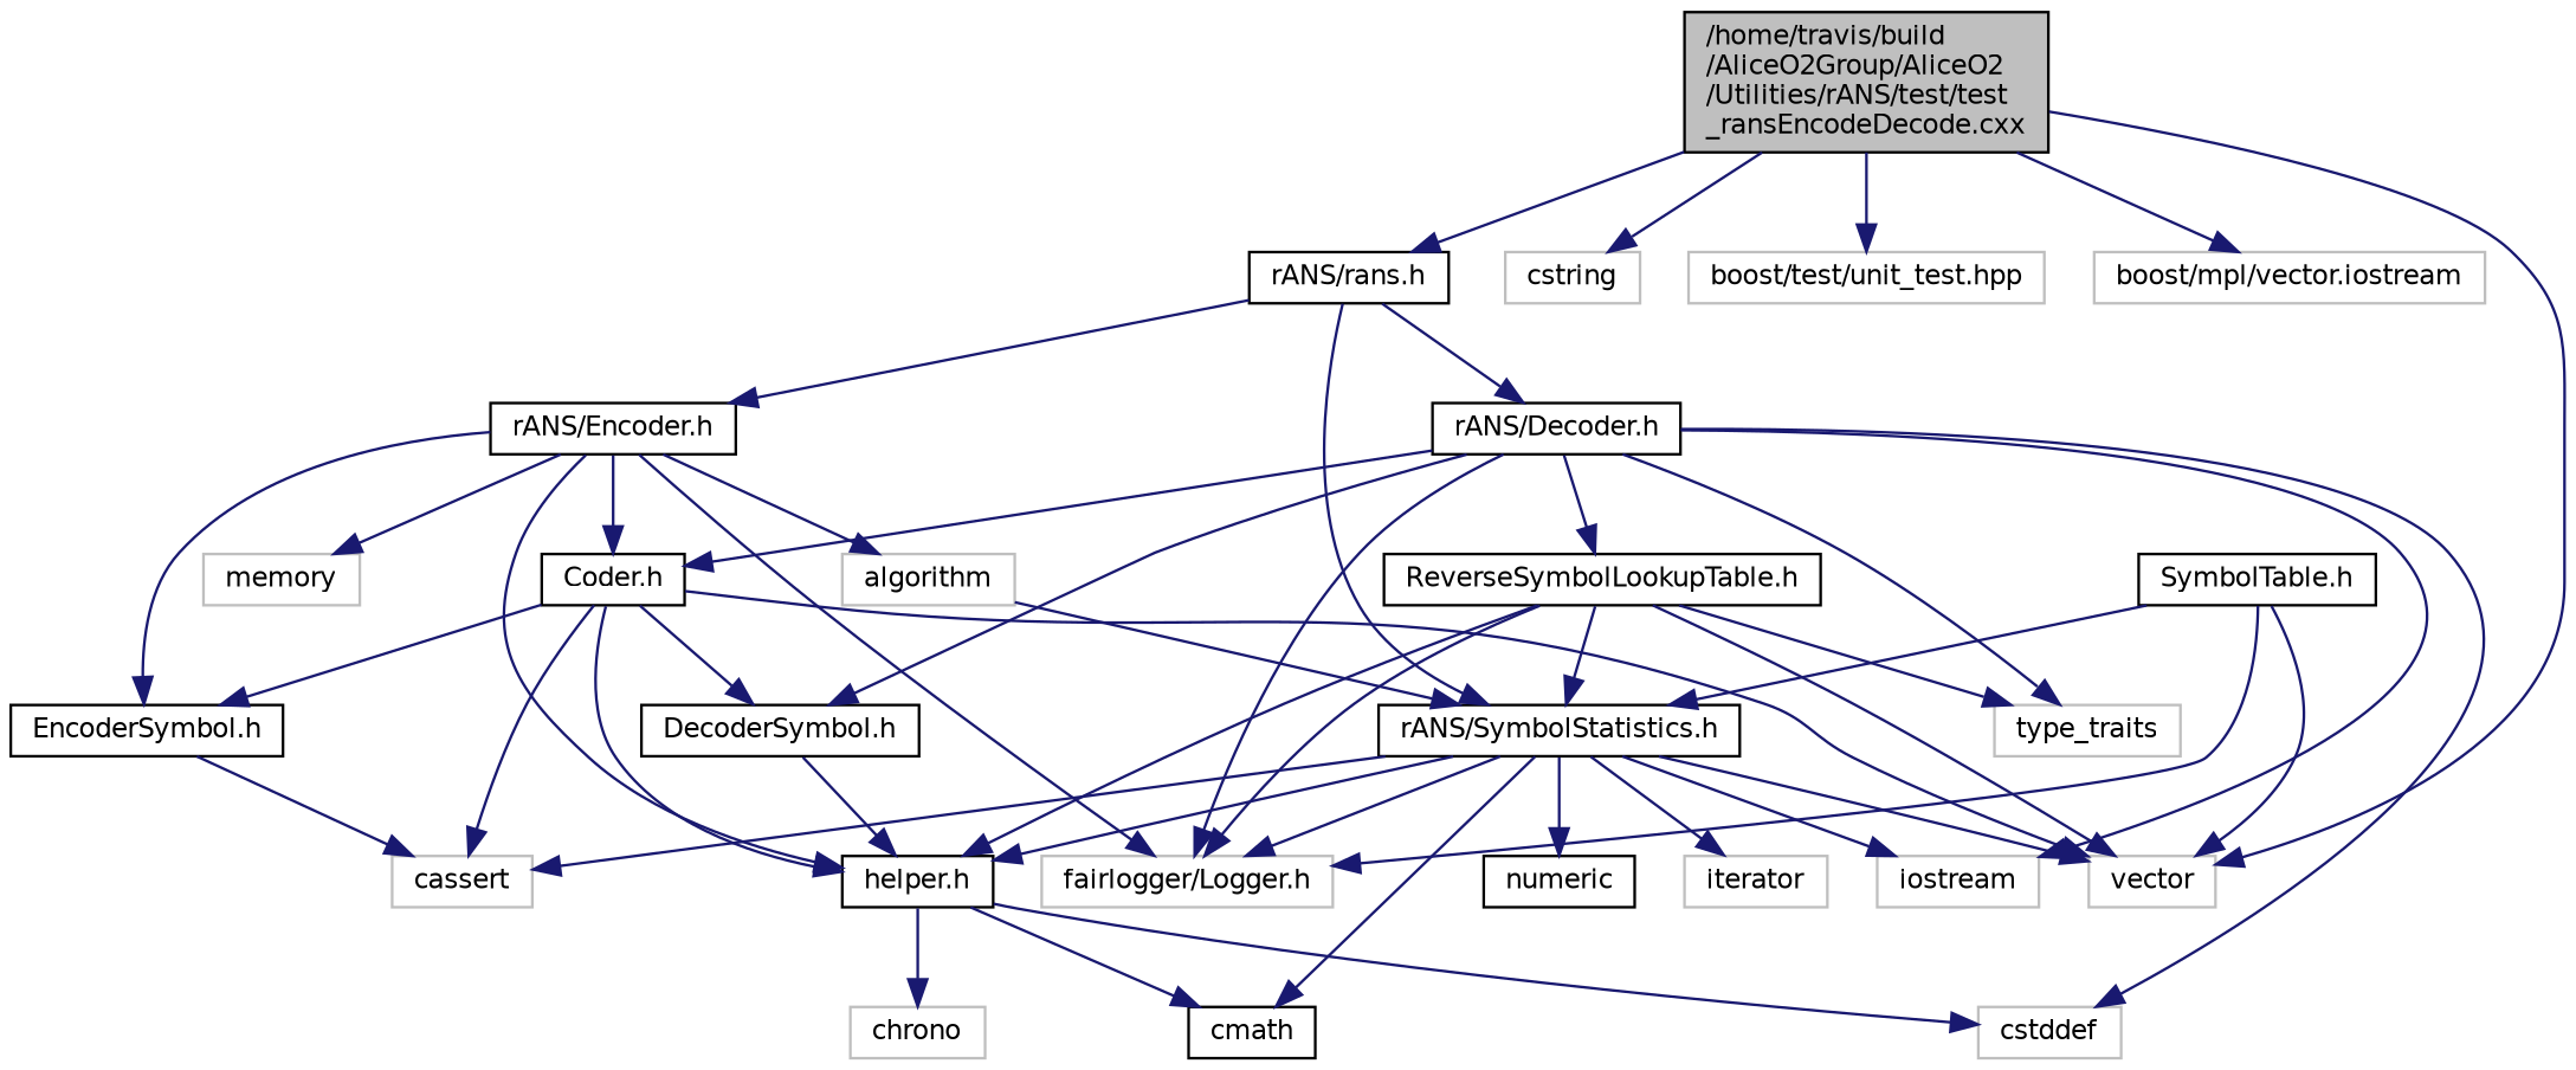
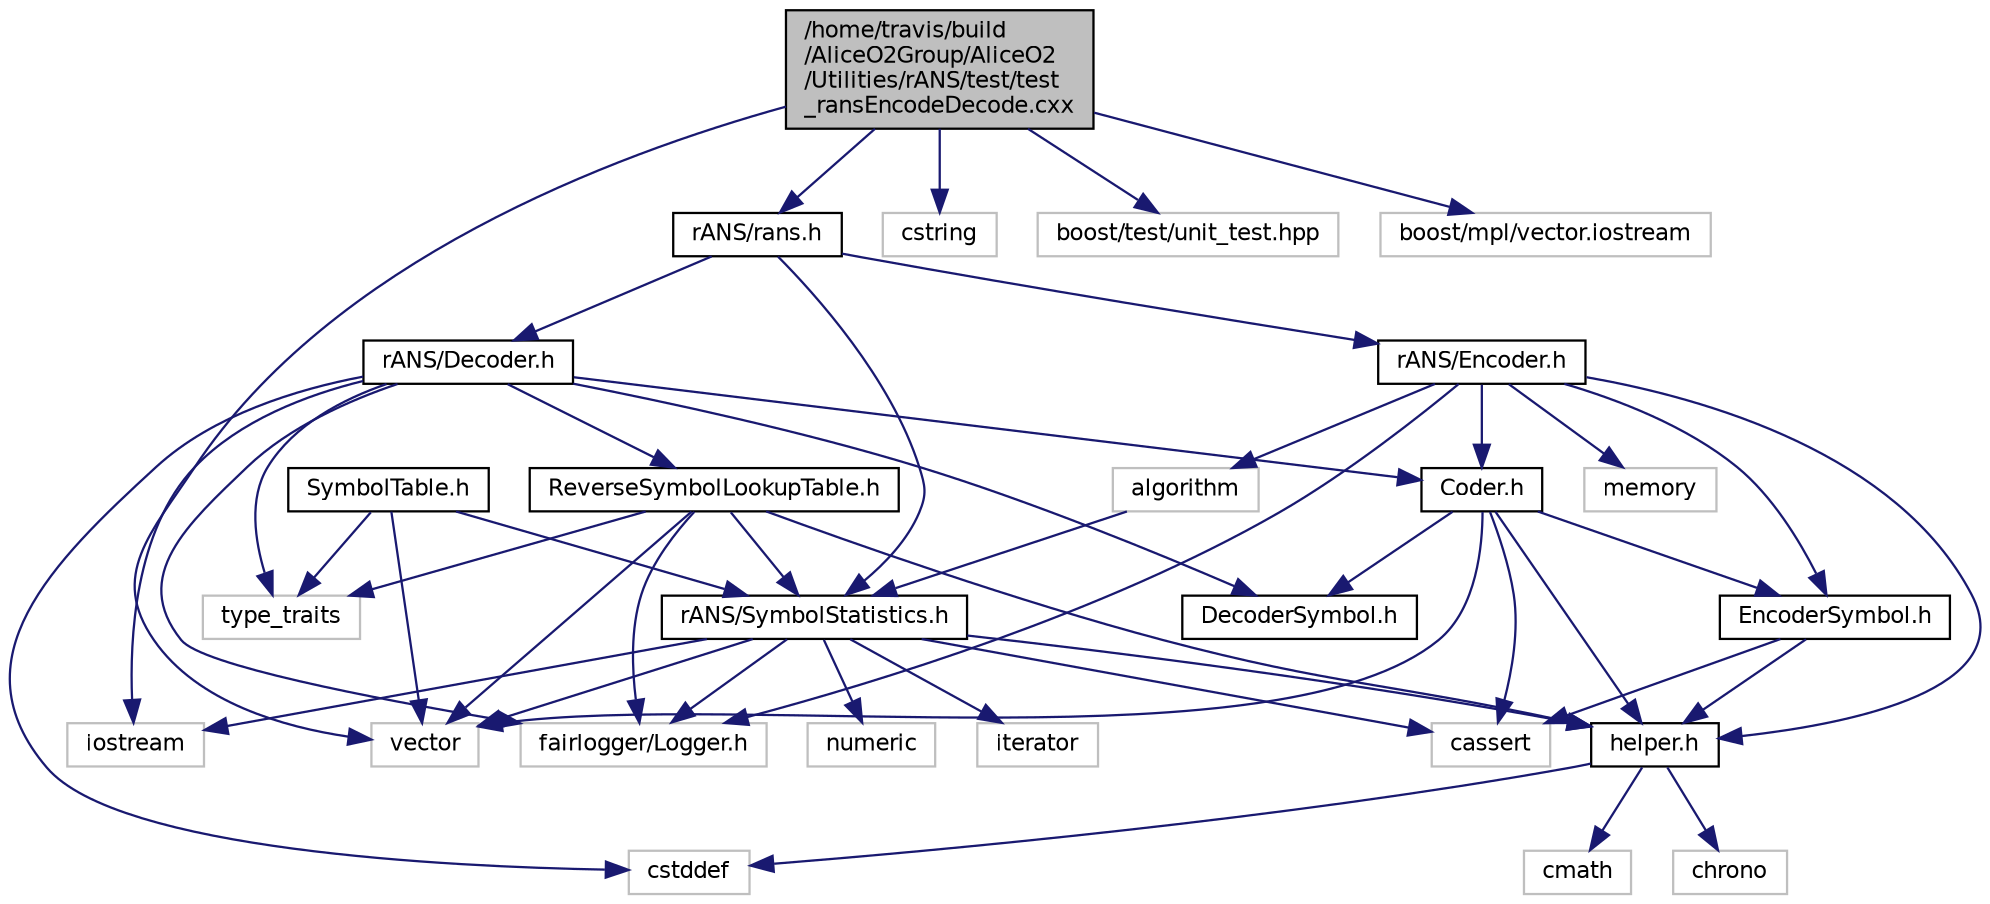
  digraph {
    node [color=grey75 fontname=Helvetica fontsize=10 shape=record]
    edge [color=midnightblue fontname=Helvetica fontsize=10 labelfontname=Helvetica labelfontsize=10 style=solid]
    n1 [color=black fillcolor=grey75 fontcolor=black height=0.2 label="/home/travis/build\l/AliceO2Group/AliceO2\l/Utilities/rANS/test/test\l_ransEncodeDecode.cxx" style=filled width=0.4]
    n2 [height=0.2 label=vector width=0.4]
    n3 [height=0.2 label=cstring width=0.4]
    n4 [height=0.2 label="boost/test/unit_test.hpp" width=0.4]
    n5 [height=0.2 label="boost/mpl/vector.iostream" width=0.4]
    n6 [color=black height=0.2 label="rANS/rans.h" width=0.4]
    n7 [color=black height=0.2 label="rANS/SymbolStatistics.h" width=0.4]
    n8 [color=black height=0.2 label="rANS/Encoder.h" width=0.4]
    n9 [color=black height=0.2 label="rANS/Decoder.h" width=0.4]
    n10 [height=0.2 label=cassert width=0.4]
    n11 [height=0.2 label=iostream width=0.4]
-   n12 [color=black height=0.2 label=numeric width=0.4]
-   n13 [color=black height=0.2 label=cmath width=0.4]
+   n12 [height=0.2 label=numeric width=0.4]
+   n13 [height=0.2 label=cmath width=0.4]
    n14 [height=0.2 label=iterator width=0.4]
    n15 [height=0.2 label="fairlogger/Logger.h" width=0.4]
    n16 [color=black height=0.2 label="helper.h" width=0.4]
    n17 [height=0.2 label=algorithm width=0.4]
    n18 [height=0.2 label=memory width=0.4]
    n19 [color=black height=0.2 label="EncoderSymbol.h" width=0.4]
    n20 [color=black height=0.2 label="Coder.h" width=0.4]
    n21 [height=0.2 label=cstddef width=0.4]
    n22 [color=black height=0.2 label="DecoderSymbol.h" width=0.4]
    n23 [height=0.2 label=type_traits width=0.4]
    n24 [color=black height=0.2 label="ReverseSymbolLookupTable.h" width=0.4]
    n25 [height=0.2 label=chrono width=0.4]
    n26 [color=black height=0.2 label="SymbolTable.h" width=0.4]
    n1 -> n2
    n1 -> n3
    n1 -> n4
    n1 -> n5
    n1 -> n6
    n6 -> n7
    n6 -> n8
    n6 -> n9
    n7 -> n2
    n7 -> n10
    n7 -> n11
    n7 -> n12
-   n7 -> n13
    n7 -> n14
    n7 -> n15
    n7 -> n16
    n8 -> n15
    n8 -> n16
    n8 -> n17
    n8 -> n18
    n8 -> n19
    n8 -> n20
    n9 -> n11
    n9 -> n15
    n9 -> n20
    n9 -> n21
    n9 -> n22
    n9 -> n23
    n9 -> n24
    n16 -> n13
    n16 -> n21
    n16 -> n25
    n17 -> n7
    n19 -> n10
-   n22 -> n16
+   n19 -> n16
    n20 -> n2
    n20 -> n10
    n20 -> n16
    n20 -> n19
    n20 -> n22
    n24 -> n2
    n24 -> n7
    n24 -> n15
    n24 -> n16
    n24 -> n23
    n26 -> n2
    n26 -> n7
-   n26 -> n15
+   n26 -> n23
  }
